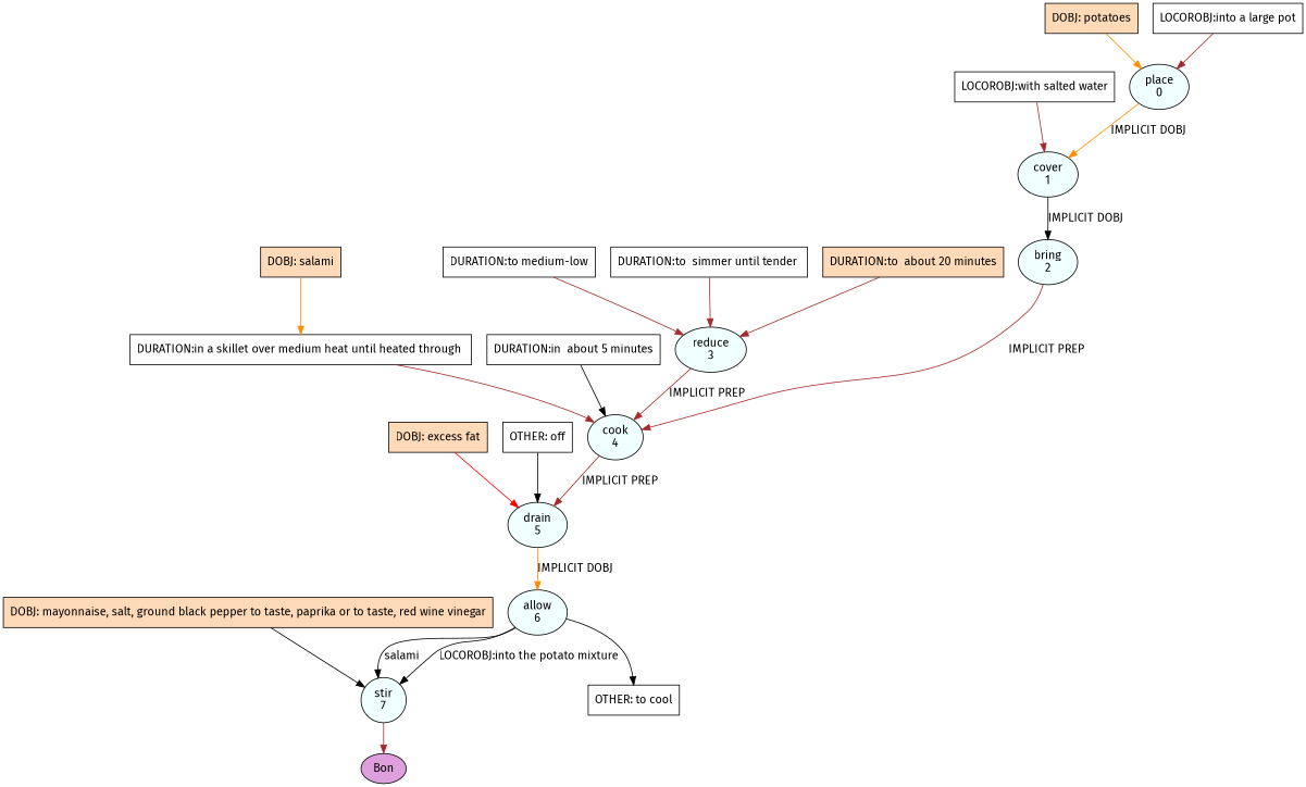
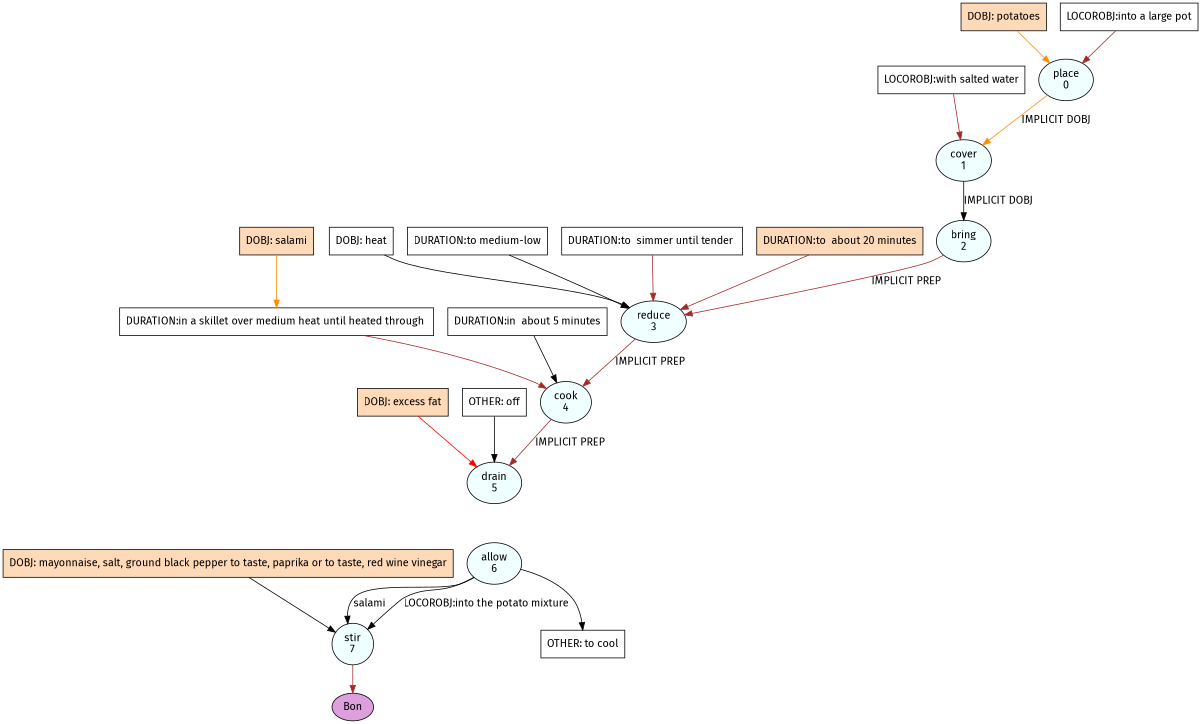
  digraph {
    fontname="Fira Sans"
    node [fillcolor=white fontname="Fira Sans" shape=box style=filled]
    edge [color=black fontname="Fira Sans"]
    n1 [fillcolor=azure label="place\n0" shape=oval]
    n2 [fillcolor=azure label="cover\n1" shape=oval]
    n3 [fillcolor=azure label="bring\n2" shape=oval]
    n4 [fillcolor=azure label="reduce\n3" shape=oval]
    n5 [fillcolor=azure label="cook\n4" shape=oval]
    n6 [fillcolor=azure label="drain\n5" shape=oval]
    n7 [fillcolor=azure label="allow\n6" shape=oval]
    n8 [fillcolor=azure label="stir\n7" shape=oval]
    n9 [label="OTHER: to cool"]
    n10 [fillcolor=plum label=Bon shape=oval]
    n11 [fillcolor=peachpuff label="DOBJ: potatoes"]
    n12 [label="LOCOROBJ:into a large pot"]
    n13 [label="LOCOROBJ:with salted water"]
+   n14 [label="DOBJ: heat"]
    n15 [label="DURATION:to medium-low"]
    n16 [label="DURATION:to  simmer until tender "]
    n17 [fillcolor=peachpuff label="DURATION:to  about 20 minutes"]
    n18 [fillcolor=peachpuff label="DOBJ: salami"]
    n19 [label="DURATION:in a skillet over medium heat until heated through "]
    n20 [label="DURATION:in  about 5 minutes"]
    n21 [fillcolor=peachpuff label="DOBJ: excess fat"]
    n22 [label="OTHER: off"]
    n23 [fillcolor=peachpuff label="DOBJ: mayonnaise, salt, ground black pepper to taste, paprika or to taste, red wine vinegar"]
    n1 -> n2 [color=darkorange label="IMPLICIT DOBJ"]
    n2 -> n3 [label="IMPLICIT DOBJ"]
-   n3 -> n5 [color=brown label="IMPLICIT PREP"]
+   n3 -> n4 [color=brown label="IMPLICIT PREP"]
    n4 -> n5 [color=brown label="IMPLICIT PREP"]
    n5 -> n6 [color=brown label="IMPLICIT PREP"]
-   n6 -> n7 [color=darkorange label="IMPLICIT DOBJ"]
    n7 -> n8 [label="salami "]
    n7 -> n8 [label="LOCOROBJ:into the potato mixture"]
    n7 -> n9
    n8 -> n10 [color=brown]
    n11 -> n1 [color=darkorange]
    n12 -> n1 [color=brown]
    n13 -> n2 [color=brown]
-   n15 -> n4 [color=brown]
+   n14 -> n4
+   n15 -> n4
    n16 -> n4 [color=brown]
    n17 -> n4 [color=brown]
    n18 -> n19 [color=darkorange]
    n19 -> n5 [color=brown]
    n20 -> n5
    n21 -> n6 [color=red]
    n22 -> n6
    n23 -> n8
  }
